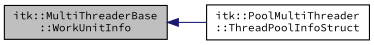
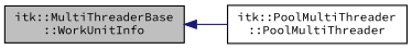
  digraph {
    rankdir=LR
    fontname="Source Code Pro"
    node [color=black fontname="Source Code Pro" fontsize=10 shape=record style=filled]
    n1 [fillcolor=grey75 fontcolor=black height=0.2 label="itk::MultiThreaderBase\l::WorkUnitInfo" width=0.4]
-   n2 [fillcolor=white height=0.2 label="itk::PoolMultiThreader\l::ThreadPoolInfoStruct" width=0.4]
+   n2 [fillcolor=white height=0.2 label="itk::PoolMultiThreader\l::PoolMultiThreader" width=0.4]
    n1 -> n2 [color=midnightblue dir=back fontname="Source Code Pro" fontsize=10 labelfontname=Helvetica labelfontsize=10 style=solid]
  }
